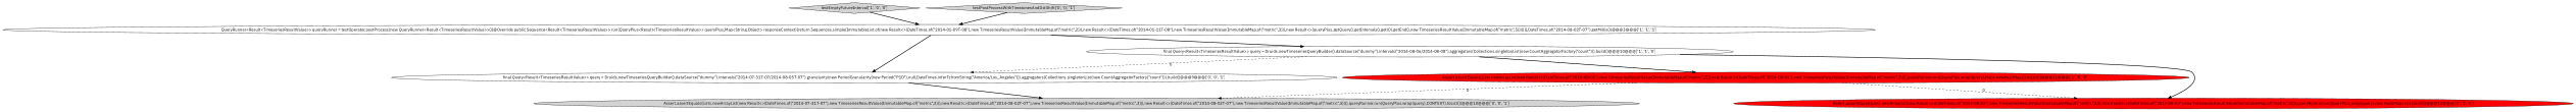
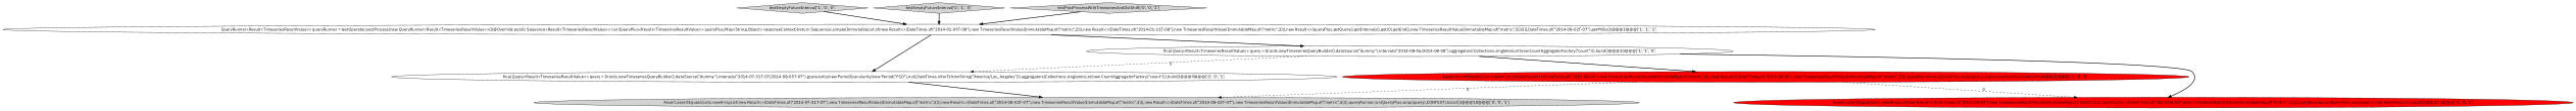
  digraph {
    fontname="IBM Plex Sans"
    node [fillcolor=lightgray shape=ellipse style=filled fontname="IBM Plex Sans"]
    edge [style=bold fontname="IBM Plex Sans"]
    n1 [fillcolor=white label="QueryRunner<Result<TimeseriesResultValue>> queryRunner = testOperator.postProcess(new QueryRunner<Result<TimeseriesResultValue>>(){@Override public Sequence<Result<TimeseriesResultValue>> run(QueryPlus<Result<TimeseriesResultValue>> queryPlus,Map<String,Object> responseContext){return Sequences.simple(ImmutableList.of(new Result<>(DateTimes.of(\"2014-01-09T-08\"),new TimeseriesResultValue(ImmutableMap.of(\"metric\",2))),new Result<>(DateTimes.of(\"2014-01-11T-08\"),new TimeseriesResultValue(ImmutableMap.of(\"metric\",3))),new Result<>(queryPlus.getQuery().getIntervals().get(0).getEnd(),new TimeseriesResultValue(ImmutableMap.of(\"metric\",5)))))}},DateTimes.of(\"2014-08-02T-07\").getMillis())@@@3@@@['1', '1', '1']"]
    n2 [fillcolor=white label="final Query<Result<TimeseriesResultValue>> query = Druids.newTimeseriesQueryBuilder().dataSource(\"dummy\").intervals(\"2014-07-31T-07/2014-08-05T-07\").granularity(new PeriodGranularity(new Period(\"P1D\"),null,DateTimes.inferTzfromString(\"America/Los_Angeles\"))).aggregators(Collections.singletonList(new CountAggregatorFactory(\"count\"))).build()@@@9@@@['0', '0', '1']"]
    n3 [fillcolor=white label="final Query<Result<TimeseriesResultValue>> query = Druids.newTimeseriesQueryBuilder().dataSource(\"dummy\").intervals(\"2014-08-06/2014-08-08\").aggregators(Collections.singletonList(new CountAggregatorFactory(\"count\"))).build()@@@10@@@['1', '1', '0']"]
    n4 [fillcolor=red label="Assert.assertEquals(Lists.newArrayList(new Result<>(DateTimes.of(\"2014-08-02\"),new TimeseriesResultValue(ImmutableMap.of(\"metric\",2))),new Result<>(DateTimes.of(\"2014-08-02\"),new TimeseriesResultValue(ImmutableMap.of(\"metric\",3)))),queryRunner.run(QueryPlus.wrap(query),Maps.newHashMap()).toList())@@@11@@@['1', '0', '0']"]
    n5 [label="Assert.assertEquals(Lists.newArrayList(new Result<>(DateTimes.of(\"2014-07-31T-07\"),new TimeseriesResultValue(ImmutableMap.of(\"metric\",2))),new Result<>(DateTimes.of(\"2014-08-02T-07\"),new TimeseriesResultValue(ImmutableMap.of(\"metric\",3))),new Result<>(DateTimes.of(\"2014-08-02T-07\"),new TimeseriesResultValue(ImmutableMap.of(\"metric\",5)))),queryRunner.run(QueryPlus.wrap(query),CONTEXT).toList())@@@10@@@['0', '0', '1']"]
    n6 [fillcolor=red label="Assert.assertEquals(Lists.newArrayList(new Result<>(DateTimes.of(\"2014-08-02\"),new TimeseriesResultValue(ImmutableMap.of(\"metric\",2))),new Result<>(DateTimes.of(\"2014-08-02\"),new TimeseriesResultValue(ImmutableMap.of(\"metric\",3)))),queryRunner.run(QueryPlus.wrap(query),new HashMap<>()).toList())@@@11@@@['0', '1', '0']"]
    n7 [label="testEmptyFutureInterval['1', '0', '0']" shape=diamond]
+   n8 [label="testEmptyFutureInterval['0', '1', '0']" shape=diamond]
    n9 [label="testPostProcessWithTimezonesAndDstShift['0', '0', '1']" shape=diamond]
    n1 -> n2
    n1 -> n3
    n2 -> n5
    n3 -> n2 [label=0 style=dashed]
    n3 -> n4
    n3 -> n6
    n4 -> n5 [label=0 style=dashed]
    n4 -> n6 [label=0 style=dashed]
    n7 -> n1
+   n8 -> n1
    n9 -> n1
  }
